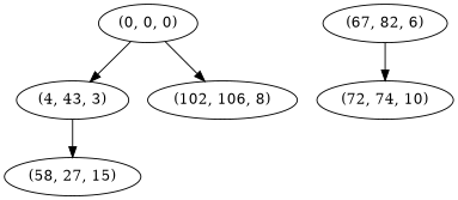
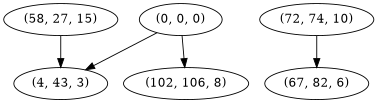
  digraph {
    "(0, 0, 0)"
    "(4, 43, 3)"
    "(102, 106, 8)"
    n4 [label="(58, 27, 15)"]
    "(67, 82, 6)"
    "(72, 74, 10)"
    "(0, 0, 0)" -> "(4, 43, 3)"
    "(0, 0, 0)" -> "(102, 106, 8)"
-   "(4, 43, 3)" -> n4
-   "(67, 82, 6)" -> "(72, 74, 10)"
+   n4 -> "(4, 43, 3)"
+   "(72, 74, 10)" -> "(67, 82, 6)"
  }
